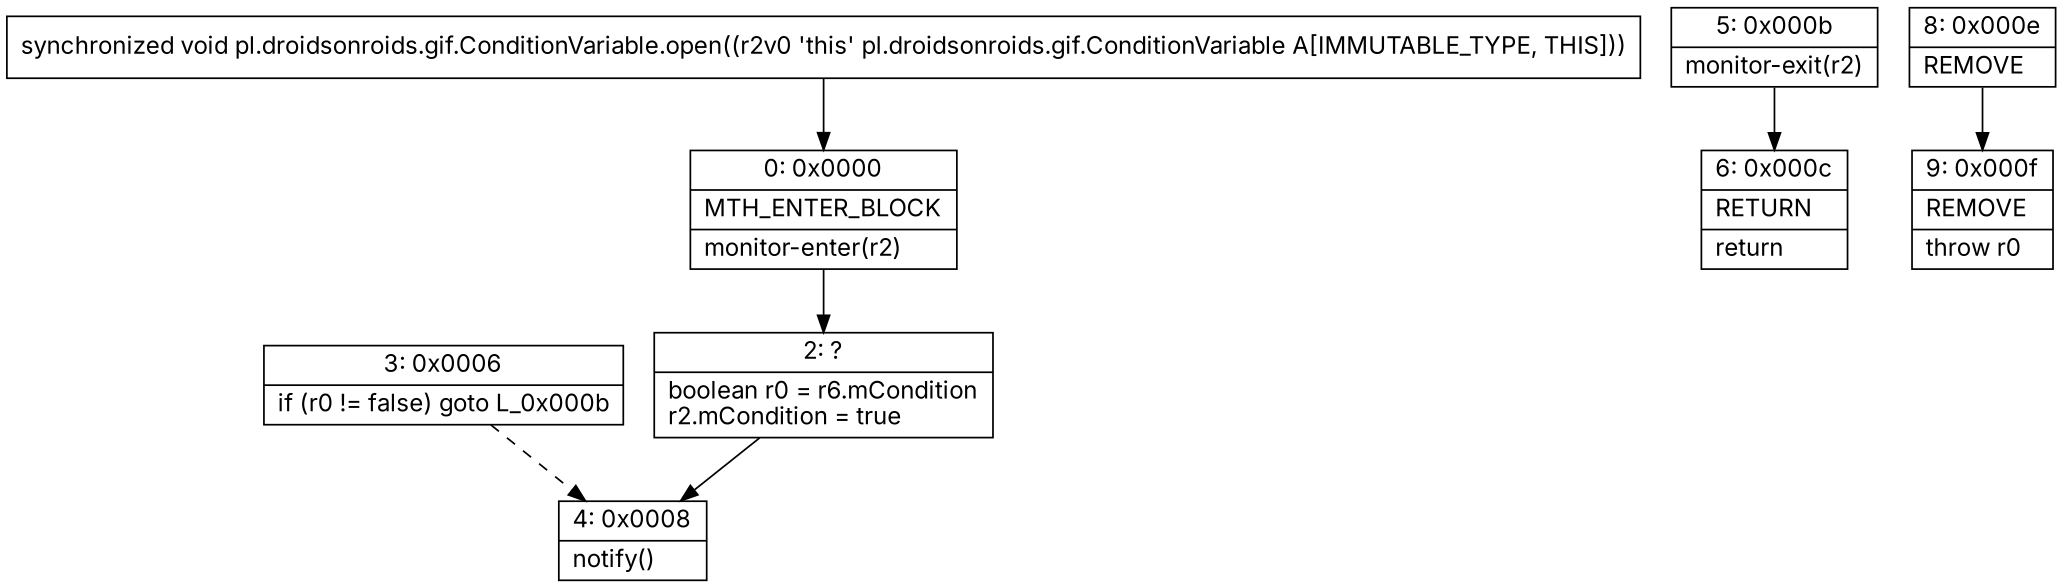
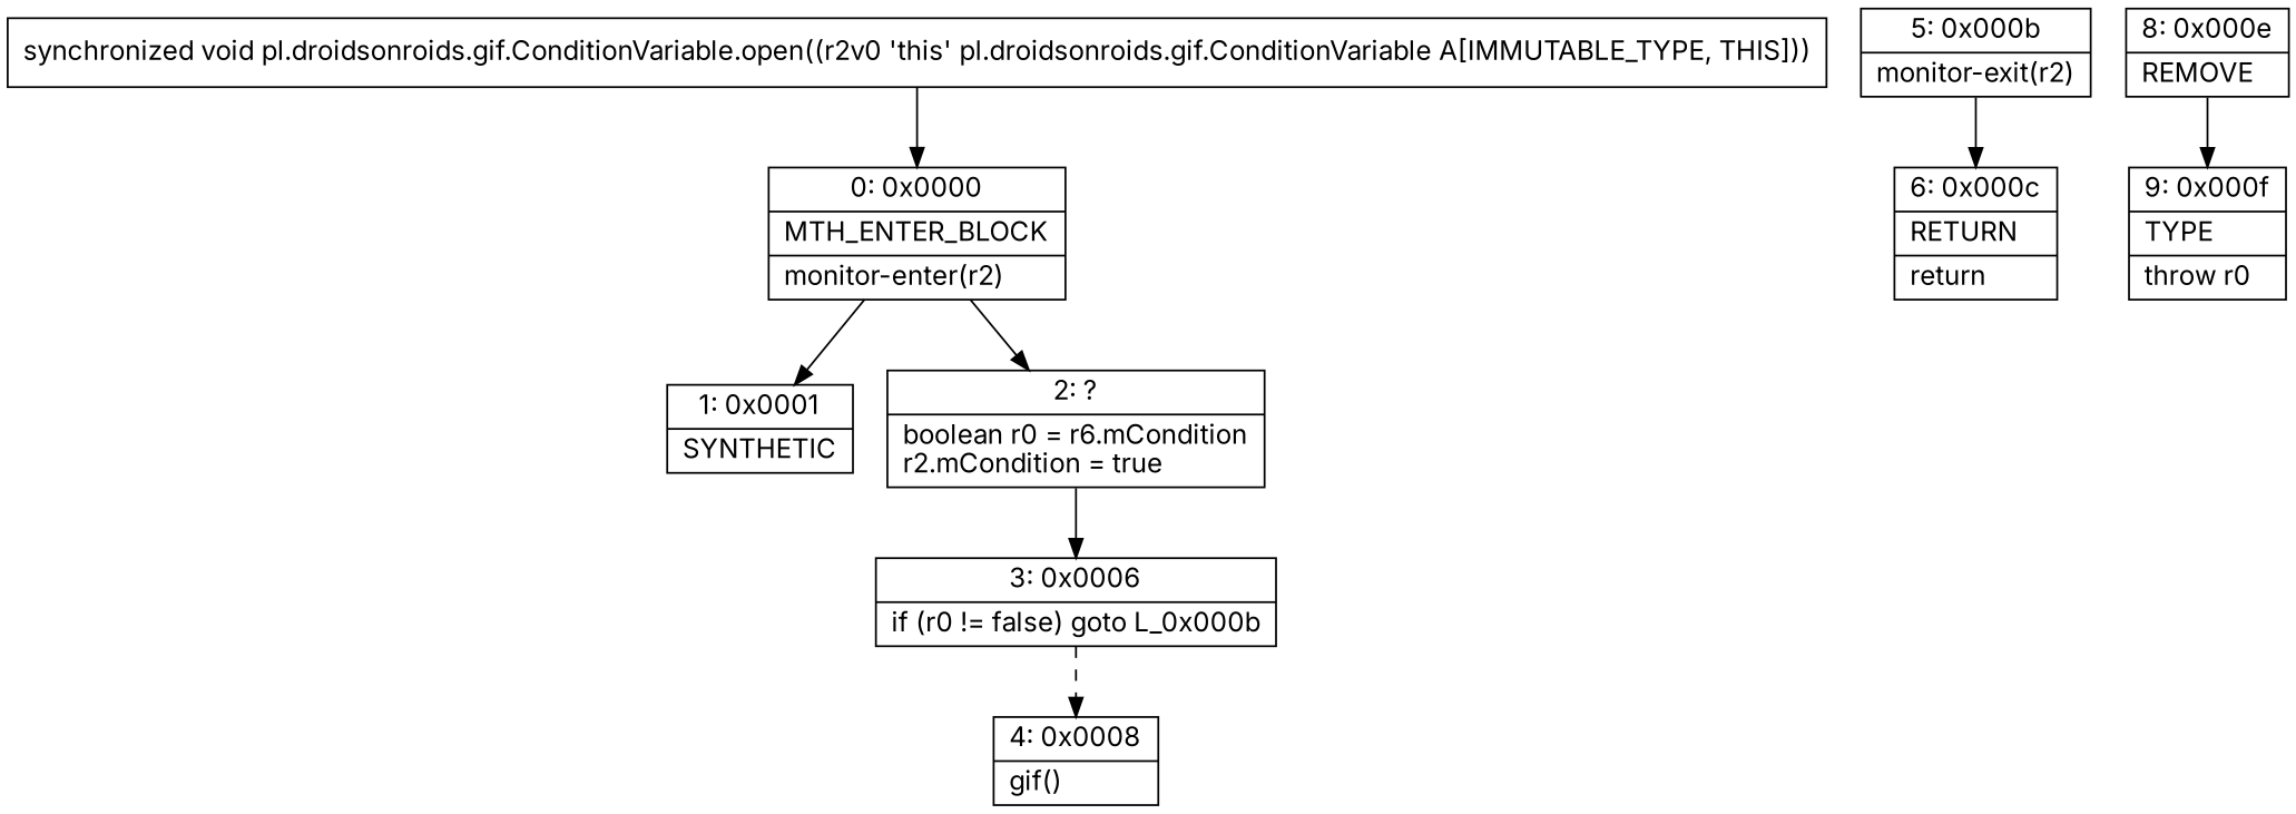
  digraph {
    fontname=Inter
    node [fontname=Inter shape=record]
    edge [fontname=Inter]
    n1 [label="{0\:\ 0x0000|MTH_ENTER_BLOCK\l|monitor\-enter(r2)\l}"]
+   n2 [label="{1\:\ 0x0001|SYNTHETIC\l}"]
    n3 [label="{2\:\ ?|boolean r0 = r6.mCondition\lr2.mCondition = true\l}"]
    n4 [label="{3\:\ 0x0006|if (r0 != false) goto L_0x000b\l}"]
-   n5 [label="{4\:\ 0x0008|notify()\l}"]
+   n5 [label="{4\:\ 0x0008|gif()\l}"]
    n6 [label="{5\:\ 0x000b|monitor\-exit(r2)\l}"]
    n7 [label="{6\:\ 0x000c|RETURN\l|return\l}"]
    n8 [label="{8\:\ 0x000e|REMOVE\l}"]
-   n9 [label="{9\:\ 0x000f|REMOVE\l|throw r0\l}"]
+   n9 [label="{9\:\ 0x000f|TYPE\l|throw r0\l}"]
    n10 [label="{synchronized void pl.droidsonroids.gif.ConditionVariable.open((r2v0 'this' pl.droidsonroids.gif.ConditionVariable A[IMMUTABLE_TYPE, THIS])) }"]
+   n1 -> n2
    n1 -> n3
-   n3 -> n5
+   n3 -> n4
    n4 -> n5 [style=dashed]
    n6 -> n7
    n8 -> n9
    n10 -> n1
  }
